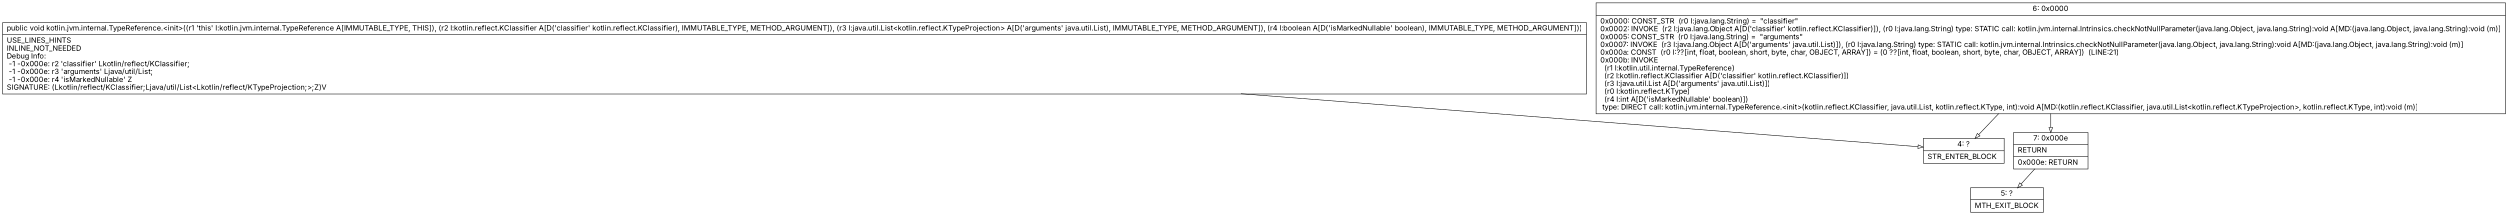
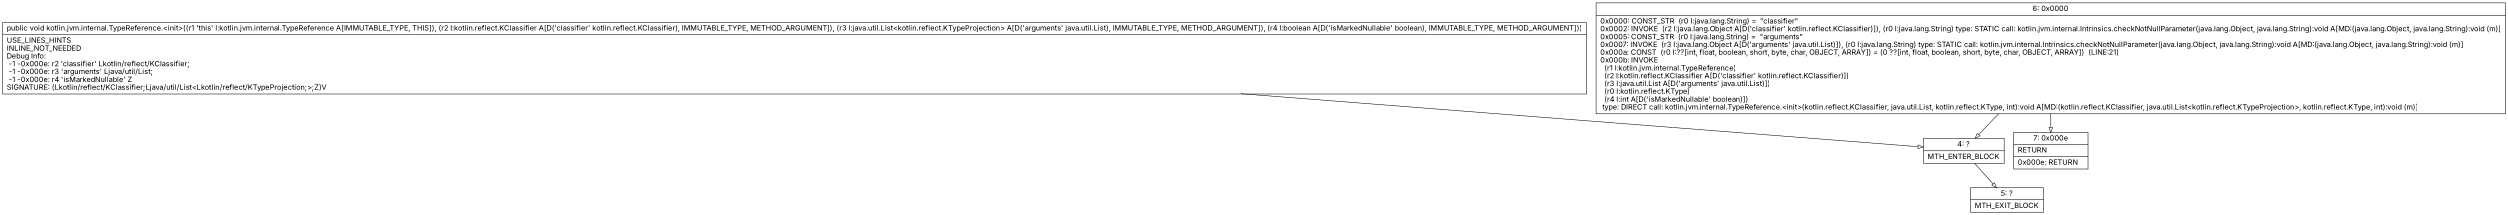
  digraph {
    fontname=Inter
    node [fontname=Inter shape=record]
    edge [arrowhead=onormal fontname=Inter style=solid]
-   n1 [label="{4\:\ ?|STR_ENTER_BLOCK\l}"]
-   n2 [label="{6\:\ 0x0000|0x0000: CONST_STR  (r0 I:java.lang.String) =  \"classifier\" \l0x0002: INVOKE  (r2 I:java.lang.Object A[D('classifier' kotlin.reflect.KClassifier)]), (r0 I:java.lang.String) type: STATIC call: kotlin.jvm.internal.Intrinsics.checkNotNullParameter(java.lang.Object, java.lang.String):void A[MD:(java.lang.Object, java.lang.String):void (m)]\l0x0005: CONST_STR  (r0 I:java.lang.String) =  \"arguments\" \l0x0007: INVOKE  (r3 I:java.lang.Object A[D('arguments' java.util.List)]), (r0 I:java.lang.String) type: STATIC call: kotlin.jvm.internal.Intrinsics.checkNotNullParameter(java.lang.Object, java.lang.String):void A[MD:(java.lang.Object, java.lang.String):void (m)]\l0x000a: CONST  (r0 I:??[int, float, boolean, short, byte, char, OBJECT, ARRAY]) = (0 ??[int, float, boolean, short, byte, char, OBJECT, ARRAY])  (LINE:21)\l0x000b: INVOKE  \l  (r1 I:kotlin.util.internal.TypeReference)\l  (r2 I:kotlin.reflect.KClassifier A[D('classifier' kotlin.reflect.KClassifier)])\l  (r3 I:java.util.List A[D('arguments' java.util.List)])\l  (r0 I:kotlin.reflect.KType)\l  (r4 I:int A[D('isMarkedNullable' boolean)])\l type: DIRECT call: kotlin.jvm.internal.TypeReference.\<init\>(kotlin.reflect.KClassifier, java.util.List, kotlin.reflect.KType, int):void A[MD:(kotlin.reflect.KClassifier, java.util.List\<kotlin.reflect.KTypeProjection\>, kotlin.reflect.KType, int):void (m)]\l}"]
+   n1 [label="{4\:\ ?|MTH_ENTER_BLOCK\l}"]
+   n2 [label="{6\:\ 0x0000|0x0000: CONST_STR  (r0 I:java.lang.String) =  \"classifier\" \l0x0002: INVOKE  (r2 I:java.lang.Object A[D('classifier' kotlin.reflect.KClassifier)]), (r0 I:java.lang.String) type: STATIC call: kotlin.jvm.internal.Intrinsics.checkNotNullParameter(java.lang.Object, java.lang.String):void A[MD:(java.lang.Object, java.lang.String):void (m)]\l0x0005: CONST_STR  (r0 I:java.lang.String) =  \"arguments\" \l0x0007: INVOKE  (r3 I:java.lang.Object A[D('arguments' java.util.List)]), (r0 I:java.lang.String) type: STATIC call: kotlin.jvm.internal.Intrinsics.checkNotNullParameter(java.lang.Object, java.lang.String):void A[MD:(java.lang.Object, java.lang.String):void (m)]\l0x000a: CONST  (r0 I:??[int, float, boolean, short, byte, char, OBJECT, ARRAY]) = (0 ??[int, float, boolean, short, byte, char, OBJECT, ARRAY])  (LINE:21)\l0x000b: INVOKE  \l  (r1 I:kotlin.jvm.internal.TypeReference)\l  (r2 I:kotlin.reflect.KClassifier A[D('classifier' kotlin.reflect.KClassifier)])\l  (r3 I:java.util.List A[D('arguments' java.util.List)])\l  (r0 I:kotlin.reflect.KType)\l  (r4 I:int A[D('isMarkedNullable' boolean)])\l type: DIRECT call: kotlin.jvm.internal.TypeReference.\<init\>(kotlin.reflect.KClassifier, java.util.List, kotlin.reflect.KType, int):void A[MD:(kotlin.reflect.KClassifier, java.util.List\<kotlin.reflect.KTypeProjection\>, kotlin.reflect.KType, int):void (m)]\l}"]
    n3 [label="{7\:\ 0x000e|RETURN\l|0x000e: RETURN   \l}"]
    n4 [label="{5\:\ ?|MTH_EXIT_BLOCK\l}"]
    n5 [label="{public void kotlin.jvm.internal.TypeReference.\<init\>((r1 'this' I:kotlin.jvm.internal.TypeReference A[IMMUTABLE_TYPE, THIS]), (r2 I:kotlin.reflect.KClassifier A[D('classifier' kotlin.reflect.KClassifier), IMMUTABLE_TYPE, METHOD_ARGUMENT]), (r3 I:java.util.List\<kotlin.reflect.KTypeProjection\> A[D('arguments' java.util.List), IMMUTABLE_TYPE, METHOD_ARGUMENT]), (r4 I:boolean A[D('isMarkedNullable' boolean), IMMUTABLE_TYPE, METHOD_ARGUMENT]))  | USE_LINES_HINTS\lINLINE_NOT_NEEDED\lDebug Info:\l  \-1 \-0x000e: r2 'classifier' Lkotlin\/reflect\/KClassifier;\l  \-1 \-0x000e: r3 'arguments' Ljava\/util\/List;\l  \-1 \-0x000e: r4 'isMarkedNullable' Z\lSIGNATURE: (Lkotlin\/reflect\/KClassifier;Ljava\/util\/List\<Lkotlin\/reflect\/KTypeProjection;\>;Z)V\l}"]
    n2 -> n1
    n2 -> n3
-   n3 -> n4
+   n1 -> n4
    n5 -> n1
  }
